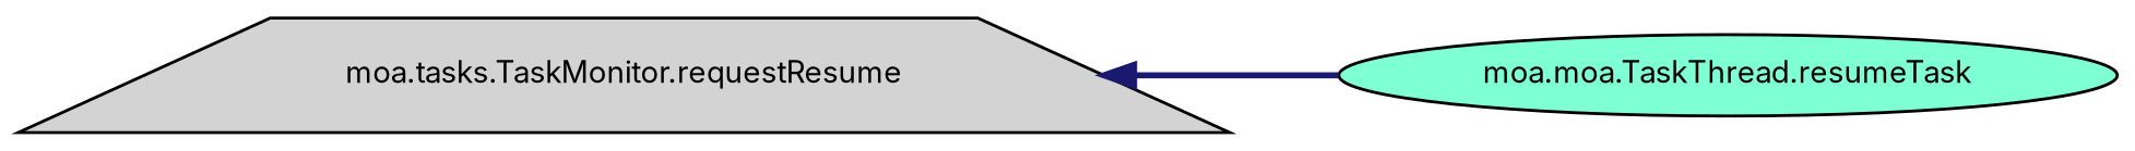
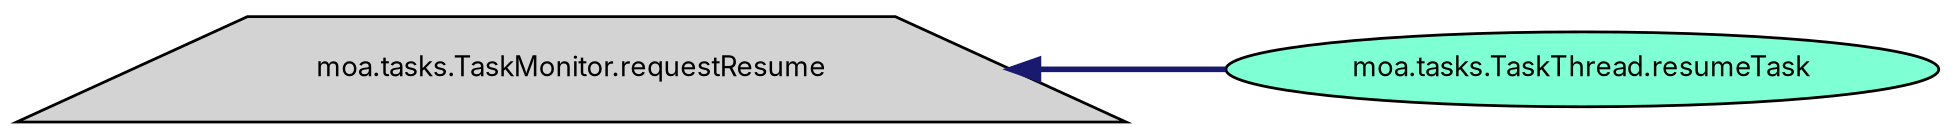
  digraph {
    rankdir=LR
    fontname=Inter
    node [color=black fontname=Inter fontsize=10 style=filled]
    n1 [fillcolor=lightgrey fontcolor=black height=0.2 label="moa.tasks.TaskMonitor.requestResume" shape=trapezium width=0.4]
-   n2 [fillcolor=aquamarine height=0.2 label="moa.moa.TaskThread.resumeTask" shape=ellipse width=0.4]
+   n2 [fillcolor=aquamarine height=0.2 label="moa.tasks.TaskThread.resumeTask" shape=ellipse width=0.4]
    n1 -> n2 [color=midnightblue dir=back fontname=Inter fontsize=10 labelfontname=Helvetica labelfontsize=10 style=bold]
  }
